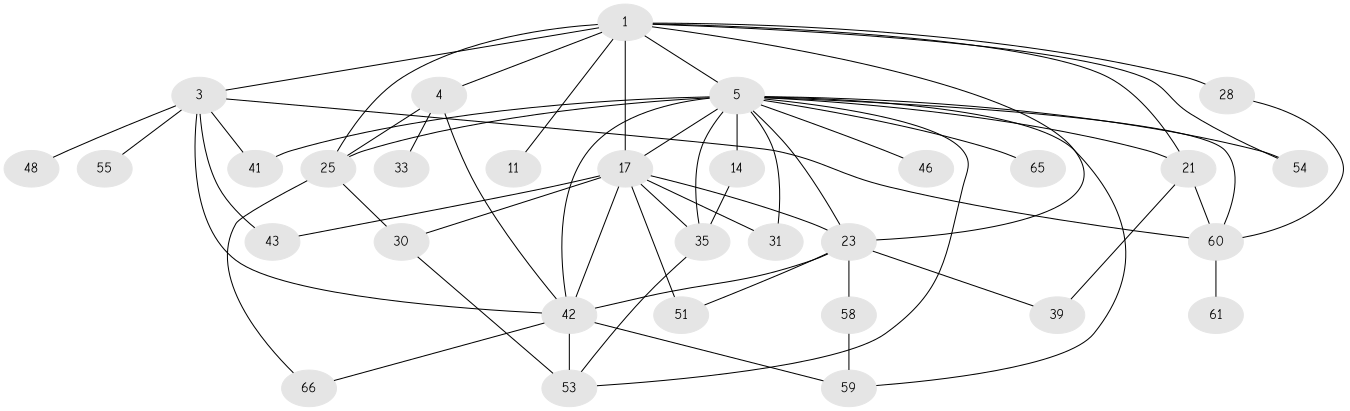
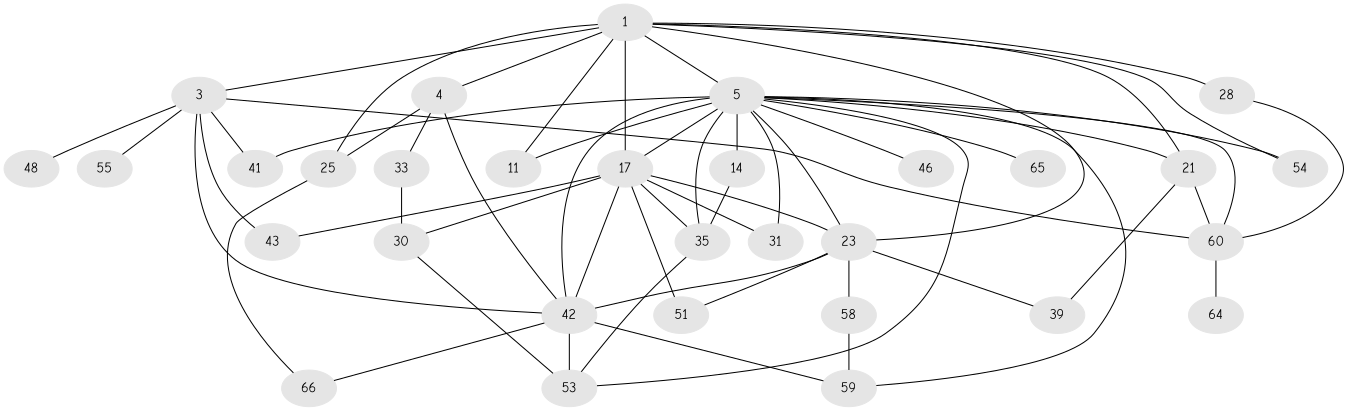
  graph {
    fontname="Comic Neue"
    node [color=gray90 fontname="Comic Neue" style=filled]
    edge [fontname="Comic Neue"]
    1 [super="+26+2+20"]
    3 [super="+18+8"]
    4 [super="+19"]
    5 [super="+47+7+13"]
    11
    17 [super="+22"]
    21 [super="+62+70"]
    23 [super="+52+34"]
    25
    28 [super="+32"]
    54
    41 [super="+79"]
    42 [super="+57+77"]
    43
    48
    55
    60 [super="+71"]
    33
    14
    31
    35 [super="+40"]
    46
    53
    59
    65
    30 [super="+44"]
    51
    39 [super="+76"]
    58
    66 [super="+67"]
-   64 [super="+81" label=61]
+   64 [super="+81"]
    1 -- 3 [weight=2]
    1 -- 4
    1 -- 5
    1 -- 11
    1 -- 17 [weight=2]
    1 -- 21
    1 -- 23
    1 -- 25
    1 -- 28 [weight=2]
    1 -- 54
    3 -- 41
    3 -- 42
    3 -- 43
    3 -- 48 [weight=2]
    3 -- 55
    3 -- 60
    4 -- 25
    4 -- 42
    4 -- 33
-   5 -- 25
+   5 -- 11
    5 -- 17 [weight=2]
    5 -- 21
    5 -- 23
    5 -- 54
    5 -- 41
    5 -- 42 [weight=2]
    5 -- 60
    5 -- 14
    5 -- 31
    5 -- 35
    5 -- 46
    5 -- 53
    5 -- 59
    5 -- 65
    17 -- 23
    17 -- 42
    17 -- 43
    17 -- 31
    17 -- 35 [weight=2]
    17 -- 30
    17 -- 51 [weight=2]
    21 -- 60
    21 -- 39
    23 -- 42
    23 -- 51
    23 -- 39
    23 -- 58
-   25 -- 30
+   33 -- 30
    25 -- 66
    28 -- 60
    42 -- 53
    42 -- 59
    42 -- 66
    60 -- 64
    14 -- 35
    35 -- 53
    30 -- 53 [weight=2]
    58 -- 59
  }
